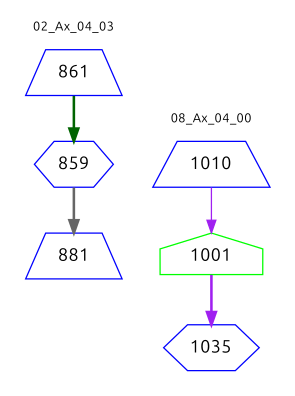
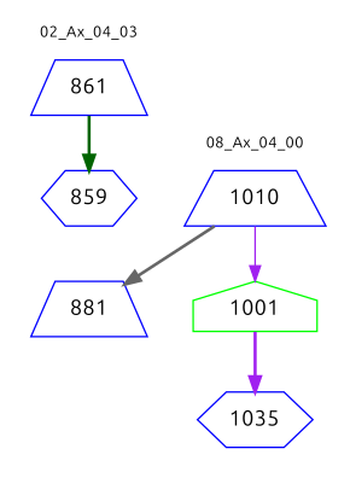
  digraph {
    fontname=Ubuntu
    node [color=blue fontname=Ubuntu shape=trapezium]
    edge [color=purple fontname=Ubuntu style=bold]
    n1 [label=861]
    n2 [label=859 shape=hexagon]
    n3 [label=881]
    n4 [label=1010]
    n5 [color=green label=1001 shape=house]
    n6 [label=1035 shape=hexagon]
    subgraph cluster_1 {
      color=white
      fontsize=10
      label="02_Ax_04_03"
      n1
      n2
      n3
    }
    subgraph cluster_2 {
      color=white
      fontsize=10
      label="08_Ax_04_00"
      n4
      n5
      n6
    }
    n1 -> n2 [color=darkgreen]
-   n2 -> n3 [color=gray40]
+   n4 -> n3 [color=gray40]
    n4 -> n5 [style=solid]
    n5 -> n6
  }
